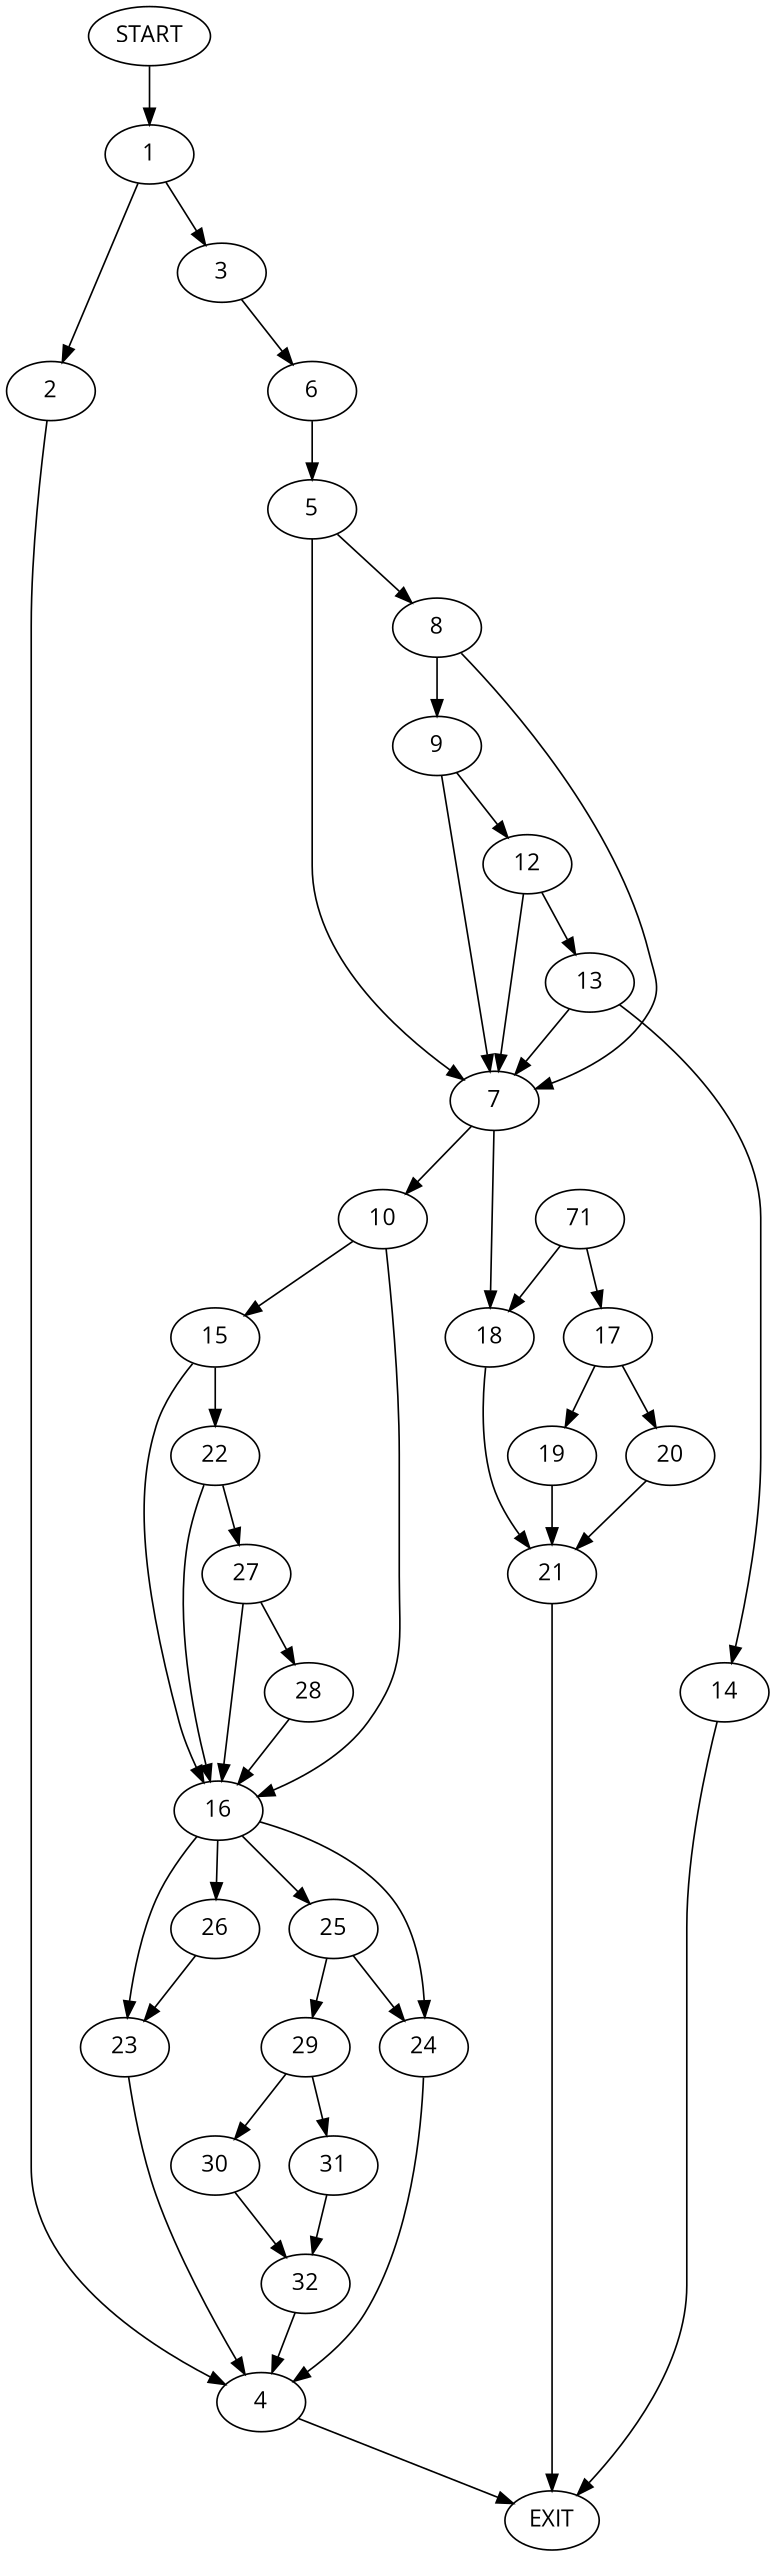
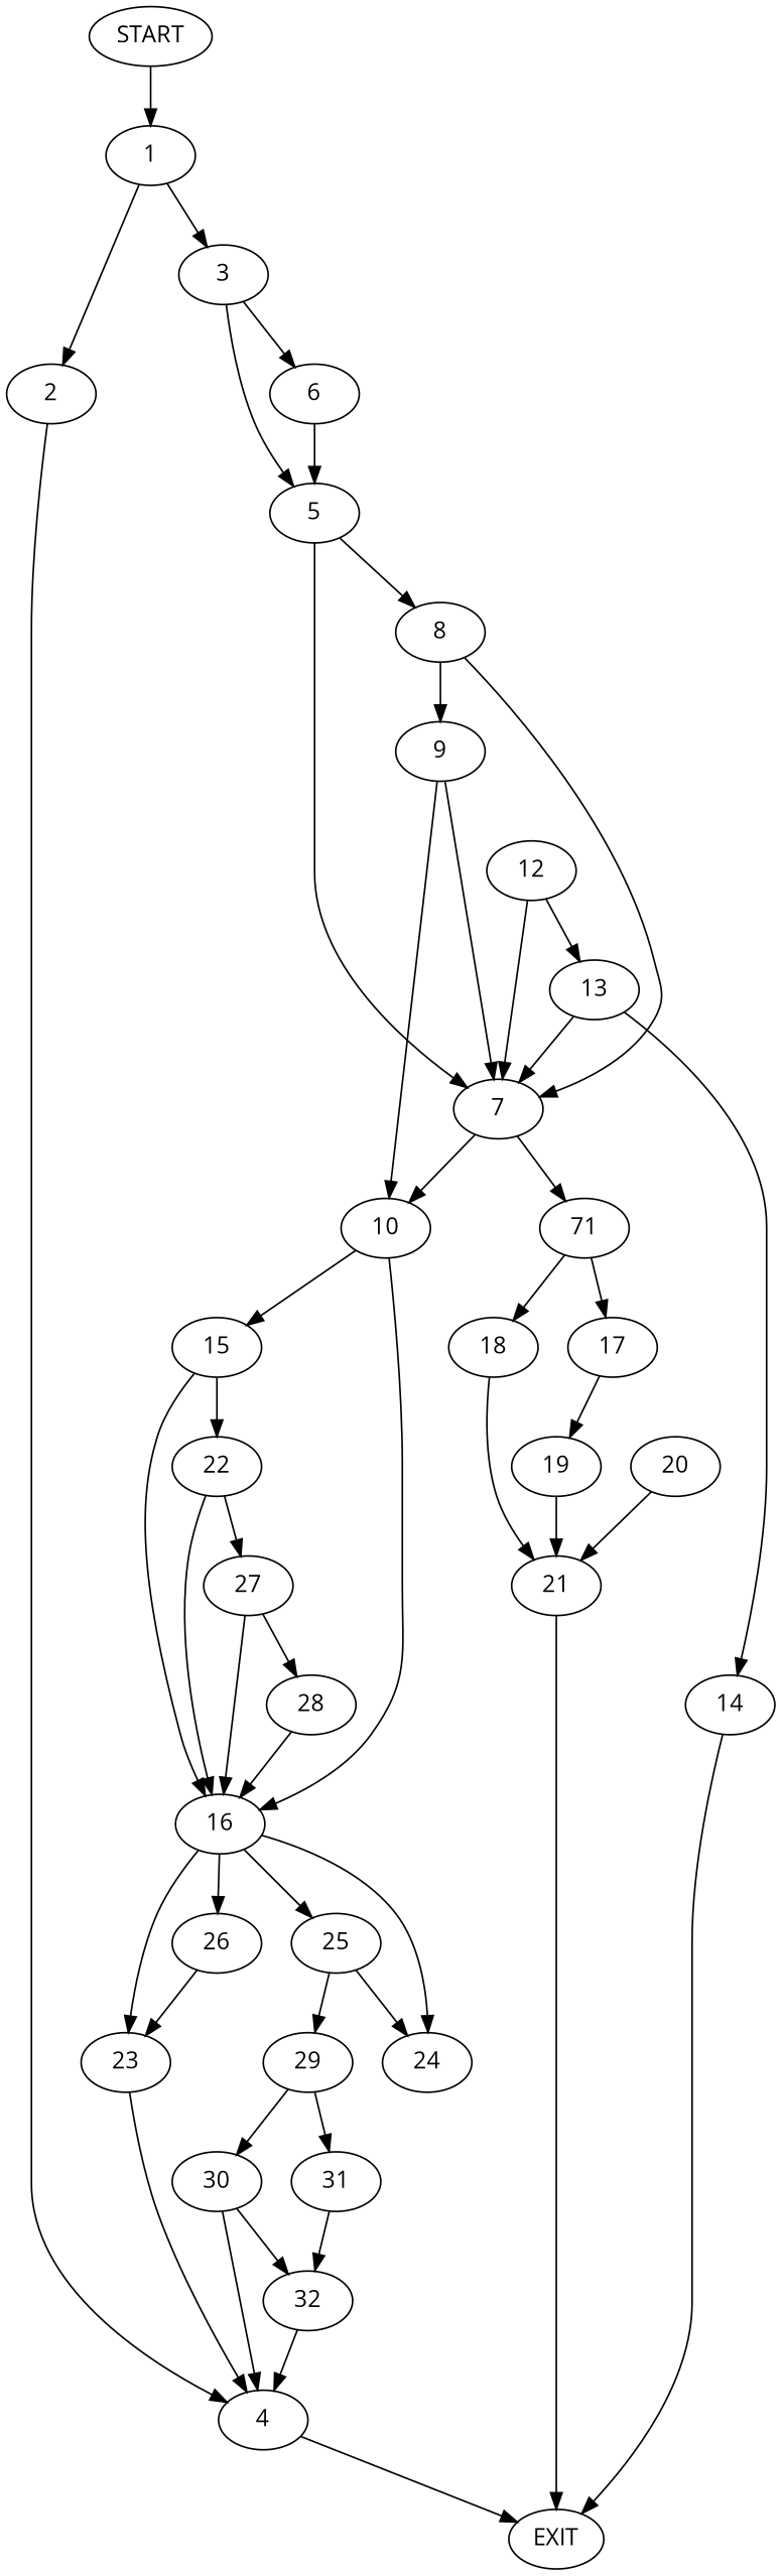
  digraph {
    fontname="Open Sans"
    node [fontname="Open Sans"]
    edge [fontname="Open Sans"]
    n1 [label=START]
    1
    2
    3
    n5 [label=EXIT]
    4
    5
    6
    7
    8
    10
    n12 [label=71]
    9
    15
    16
    17
    18
    12
    13
    22
    23
    24
    25
    26
    19
    20
    21
    14
    27
    29
    28
    30
    31
    32
    n1 -> 1
    1 -> 2
    1 -> 3
    2 -> 4
+   3 -> 5
    3 -> 6
    4 -> n5
    5 -> 7
    5 -> 8
    6 -> 5
    7 -> 10
-   7 -> 18
+   7 -> n12
    8 -> 7
    8 -> 9
    10 -> 15
    10 -> 16
    n12 -> 17
    n12 -> 18
    9 -> 7
-   9 -> 12
+   9 -> 10
    15 -> 16
    15 -> 22
    16 -> 23
    16 -> 24
    16 -> 25
    16 -> 26
    17 -> 19
-   17 -> 20
    18 -> 21
    12 -> 7
    12 -> 13
    13 -> 7
    13 -> 14
    22 -> 16
    22 -> 27
    23 -> 4
-   24 -> 4
+   30 -> 4
    25 -> 24
    25 -> 29
    26 -> 23
    19 -> 21
    20 -> 21
    21 -> n5
    14 -> n5
    27 -> 16
    27 -> 28
    29 -> 30
    29 -> 31
    28 -> 16
    30 -> 32
    31 -> 32
    32 -> 4
  }
